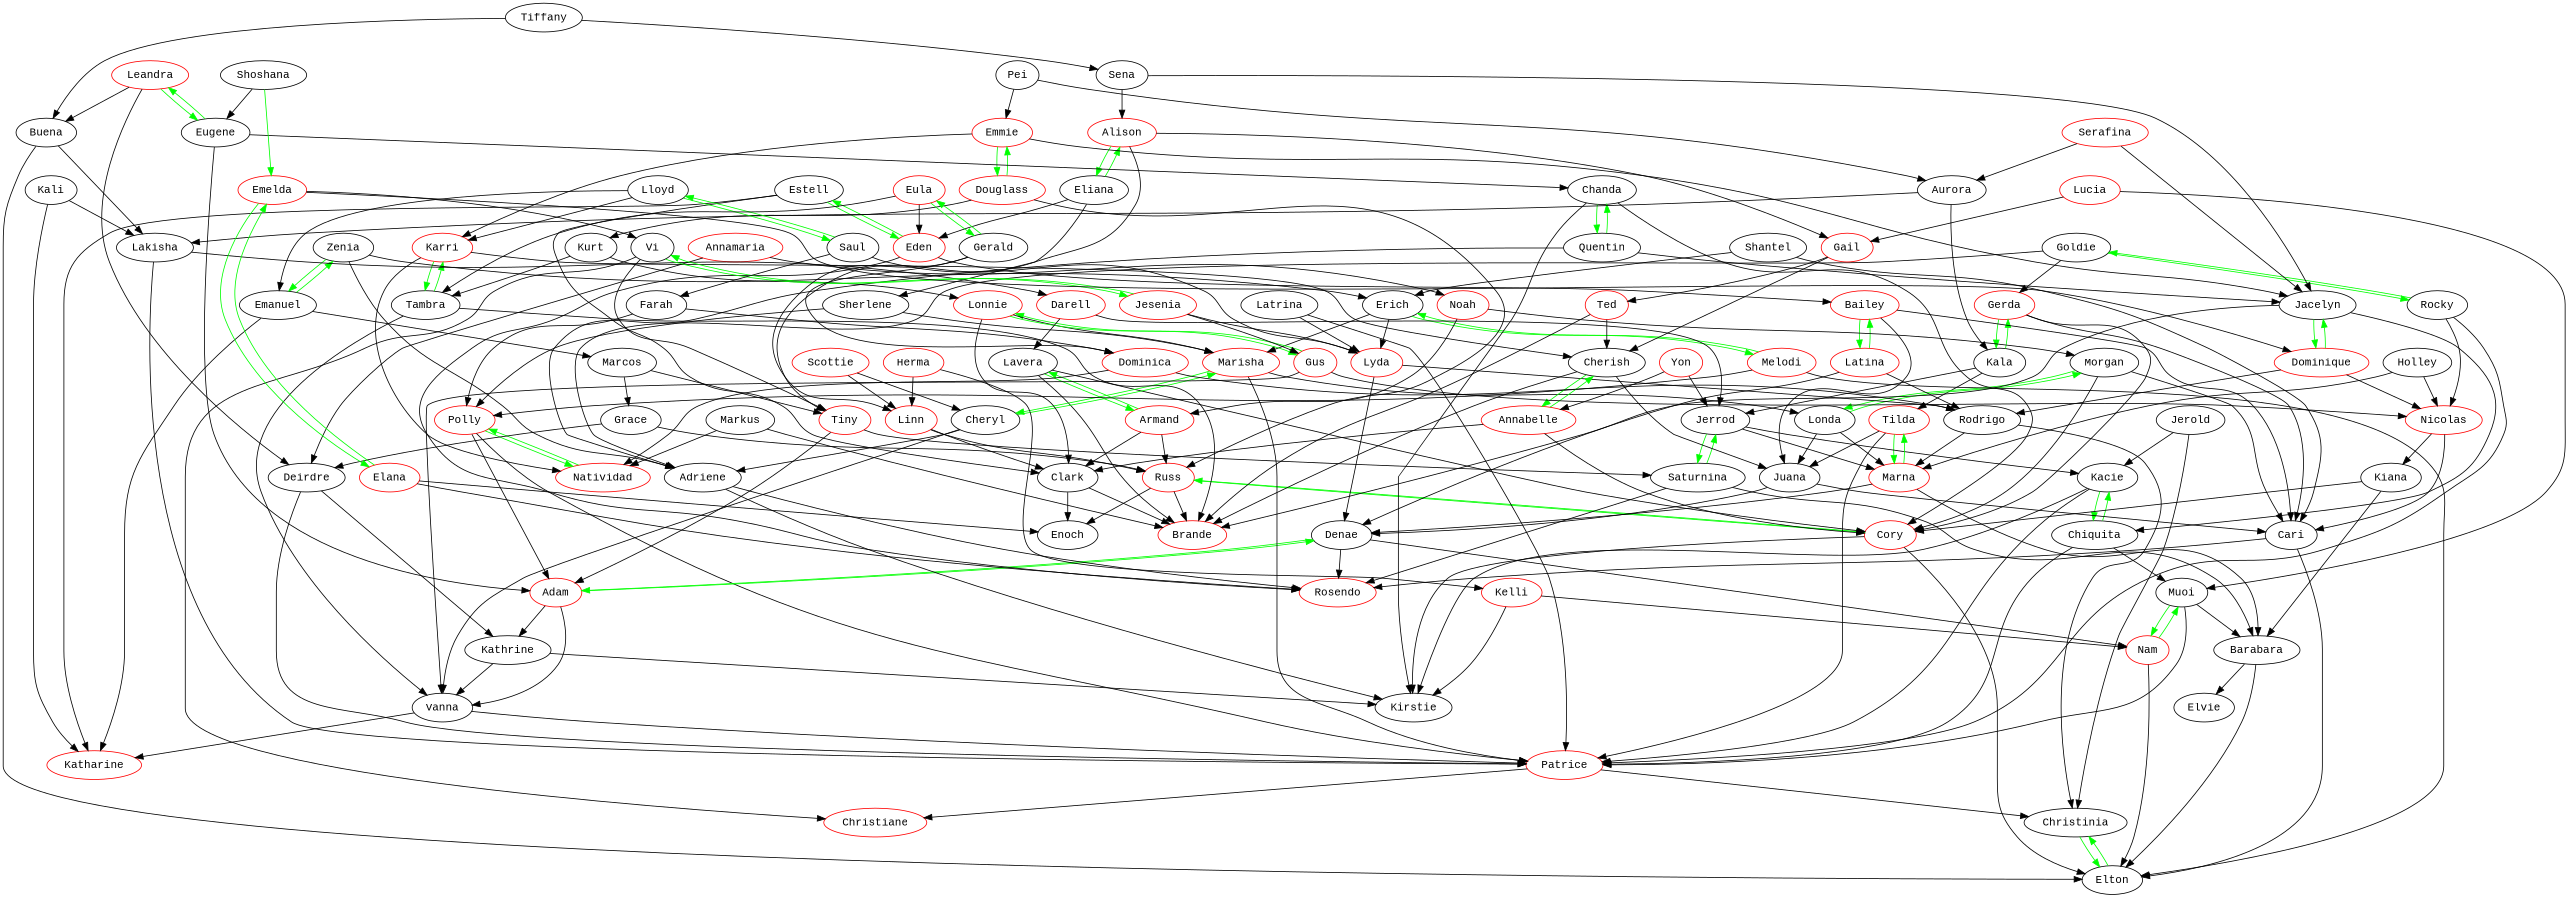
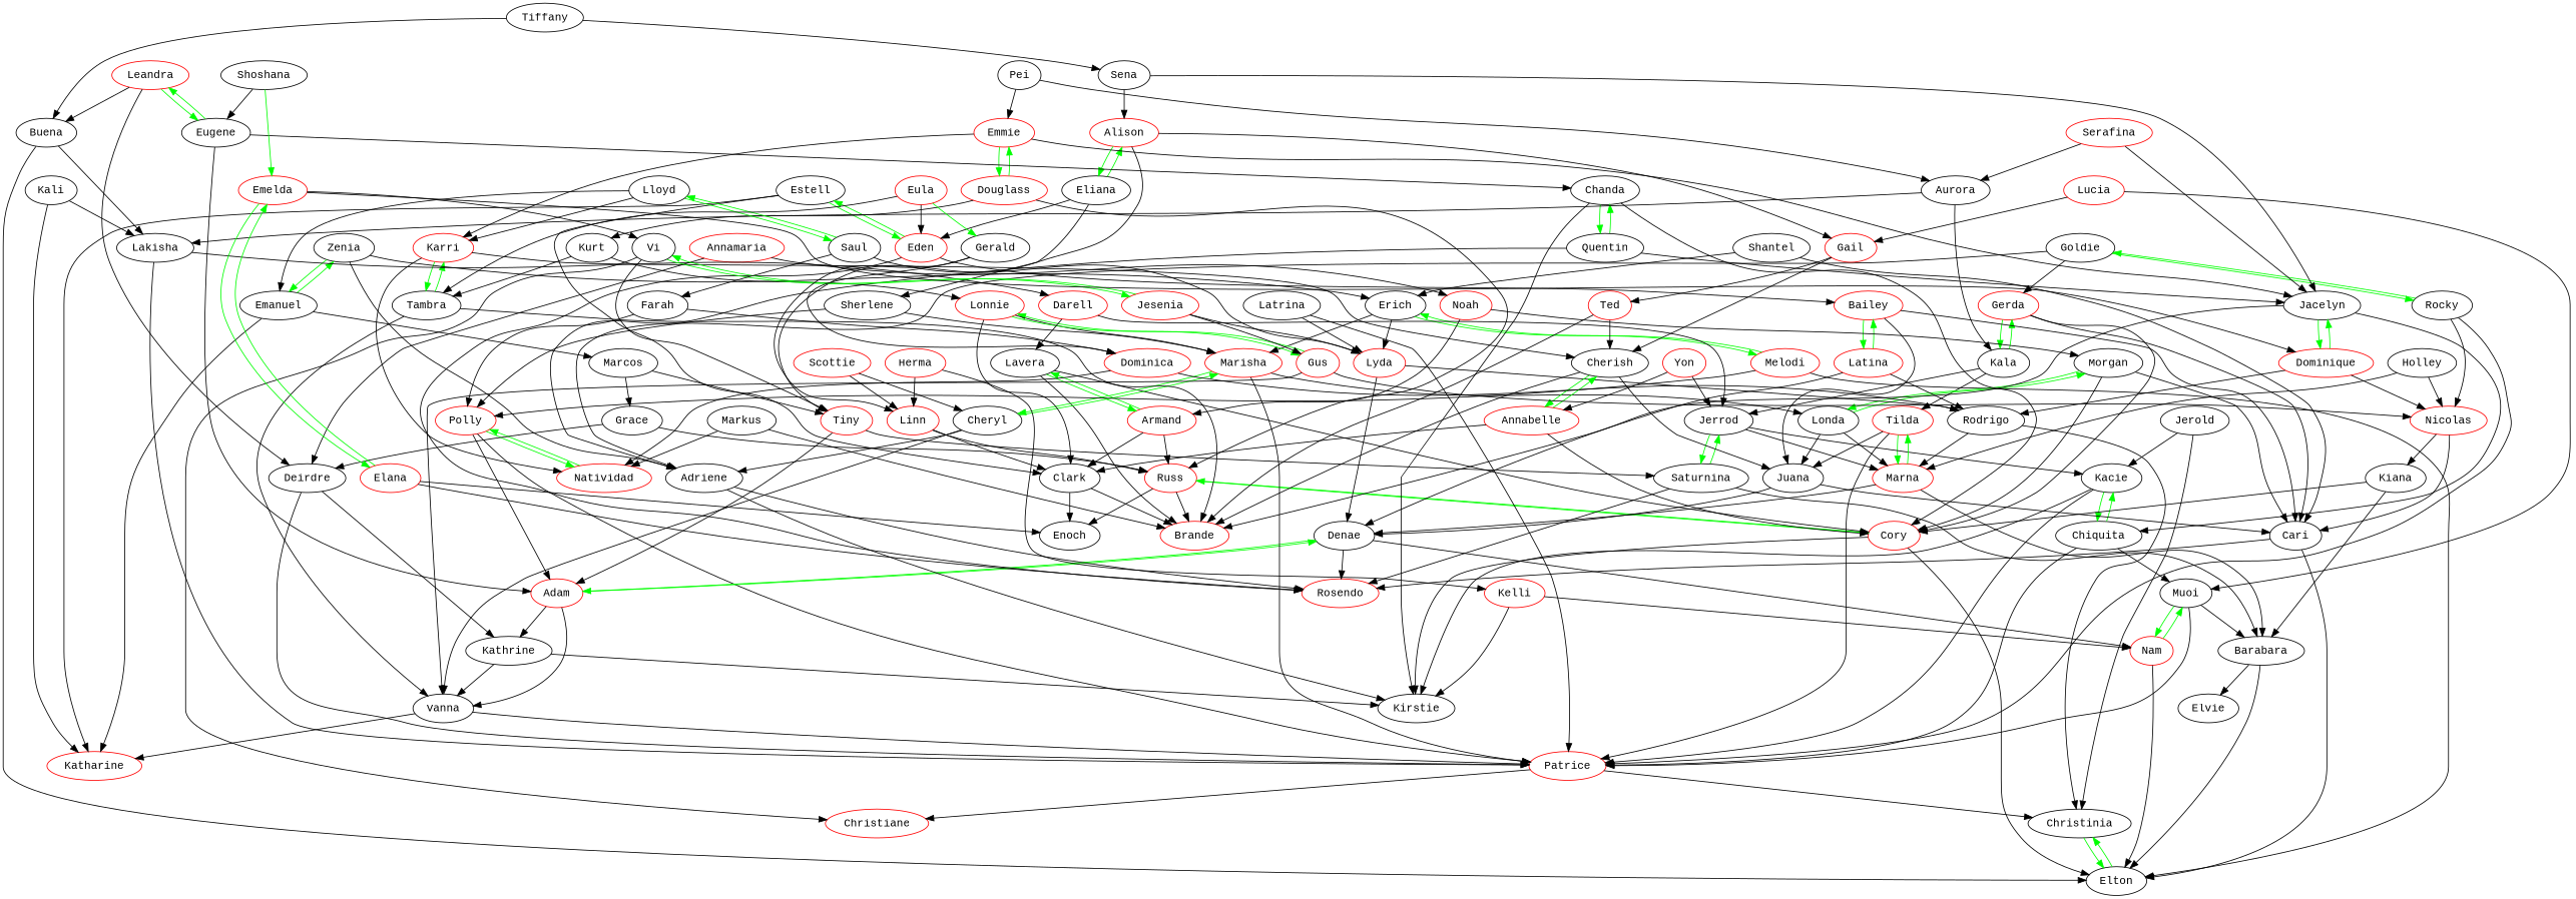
  digraph {
    fontname="Liberation Mono"
    rankdir=TB
    node [fontname="Liberation Mono"]
    edge [fontname="Liberation Mono"]
    Christiane [color=red]
    Rosendo [color=red]
    Brande [color=red]
    Christinia
    Elton
    Katharine [color=red]
    Natividad [color=red]
    Polly [color=red]
    Patrice [color=red]
    Adam [color=red]
    Vanna
    Kathrine
    Denae
    Barabara
    Elvie
    Cory [color=red]
    Kirstie
    Russ [color=red]
    Enoch
    Cari
    Muoi
    Nam [color=red]
    Clark
    Kacie
    Chiquita
    Armand [color=red]
    Lavera
    Juana
    Adriene
    Kiana
    Gerda [color=red]
    Kala
    Tilda [color=red]
    Jerrod
    Marna [color=red]
    Saturnina
    Cheryl
    Marisha [color=red]
    Londa
    Morgan
    Nicolas [color=red]
    Melodi [color=red]
    Erich
    Lyda [color=red]
    Rodrigo
    Kelli [color=red]
    Annabelle [color=red]
    Cherish
    Deirdre
    Jacelyn
    Dominique [color=red]
    Dominica [color=red]
    Karri [color=red]
    Tambra
    Rocky
    Goldie
    Gus [color=red]
    Lonnie [color=red]
    Latina [color=red]
    Bailey [color=red]
    Chanda
    Quentin
    Linn [color=red]
    Herma [color=red]
    Estell
    Eden [color=red]
    Farah
    Jerold
    Sherlene
    Zenia
    Emanuel
    Marcos
    Tiny [color=red]
    Grace
    Latrina
    Noah [color=red]
    Darell [color=red]
    Annamaria [color=red]
    Lakisha
    Kurt
    Ted [color=red]
    Gail [color=red]
    Holley
    Kali
    Aurora
    Eliana
    Alison [color=red]
    Shantel
    Vi
    Jesenia [color=red]
    Douglass [color=red]
    Emmie [color=red]
    Yon [color=red]
    Elana [color=red]
    Emelda [color=red]
    Buena
    Saul
    Lloyd
    Eula [color=red]
    Gerald
    Markus
    Sena
    Scottie [color=red]
    Eugene
    Leandra [color=red]
    Tiffany
    Pei
    Lucia [color=red]
    Serafina [color=red]
    Shoshana
    Christinia -> Elton [color=green]
    Elton -> Christinia [color=green]
    Natividad -> Polly [color=green]
    Polly -> Natividad [color=green]
    Polly -> Patrice
    Polly -> Adam
    Patrice -> Christiane
    Patrice -> Christinia
    Adam -> Vanna
    Adam -> Kathrine
    Adam -> Denae [color=green]
    Vanna -> Katharine
    Vanna -> Patrice
    Kathrine -> Vanna
    Kathrine -> Kirstie
    Denae -> Rosendo
    Denae -> Adam [color=green]
    Denae -> Nam
    Barabara -> Elton
    Barabara -> Elvie
    Cory -> Elton
    Cory -> Kirstie
    Cory -> Russ [color=green]
    Russ -> Brande
    Russ -> Cory [color=green]
    Russ -> Enoch
    Cari -> Rosendo
    Cari -> Elton
    Muoi -> Patrice
    Muoi -> Barabara
    Muoi -> Nam [color=green]
    Nam -> Elton
    Nam -> Muoi [color=green]
    Clark -> Brande
    Clark -> Enoch
    Kacie -> Patrice
    Kacie -> Kirstie
    Kacie -> Chiquita [color=green]
    Chiquita -> Patrice
    Chiquita -> Muoi
    Chiquita -> Kacie [color=green]
    Armand -> Russ
    Armand -> Clark
    Armand -> Lavera [color=green]
    Lavera -> Brande
    Lavera -> Cory
    Lavera -> Armand [color=green]
    Juana -> Denae
    Juana -> Cari
    Adriene -> Rosendo
    Adriene -> Kirstie
    Kiana -> Barabara
    Kiana -> Cory
    Gerda -> Cory
    Gerda -> Cari
    Gerda -> Kala [color=green]
    Kala -> Gerda [color=green]
    Kala -> Tilda
    Kala -> Jerrod
    Tilda -> Patrice
    Tilda -> Juana
    Tilda -> Marna [color=green]
    Jerrod -> Kacie
    Jerrod -> Marna
    Jerrod -> Saturnina [color=green]
    Marna -> Denae
    Marna -> Barabara
    Marna -> Tilda [color=green]
    Saturnina -> Rosendo
    Saturnina -> Barabara
    Saturnina -> Jerrod [color=green]
    Cheryl -> Vanna
    Cheryl -> Adriene
    Cheryl -> Marisha [color=green]
    Marisha -> Patrice
    Marisha -> Cheryl [color=green]
    Marisha -> Londa
    Londa -> Juana
    Londa -> Marna
    Londa -> Morgan [color=green]
    Morgan -> Cory
    Morgan -> Cari
    Morgan -> Londa [color=green]
    Nicolas -> Cari
    Nicolas -> Kiana
    Melodi -> Elton
    Melodi -> Polly
    Melodi -> Erich [color=green]
    Erich -> Marisha
    Erich -> Melodi [color=green]
    Erich -> Lyda
    Lyda -> Denae
    Lyda -> Rodrigo
    Rodrigo -> Christinia
    Rodrigo -> Marna
    Kelli -> Kirstie
    Kelli -> Nam
    Annabelle -> Cory
    Annabelle -> Clark
    Annabelle -> Cherish [color=green]
    Cherish -> Brande
    Cherish -> Juana
    Cherish -> Annabelle [color=green]
    Deirdre -> Patrice
    Deirdre -> Kathrine
    Jacelyn -> Brande
    Jacelyn -> Chiquita
    Jacelyn -> Dominique [color=green]
    Dominique -> Nicolas
    Dominique -> Rodrigo
    Dominique -> Jacelyn [color=green]
    Dominica -> Natividad
    Dominica -> Rodrigo
    Karri -> Natividad
    Karri -> Cherish
    Karri -> Tambra [color=green]
    Tambra -> Brande
    Tambra -> Vanna
    Tambra -> Karri [color=green]
    Rocky -> Patrice
    Rocky -> Nicolas
    Rocky -> Goldie [color=green]
    Goldie -> Adriene
    Goldie -> Gerda
    Goldie -> Rocky [color=green]
    Gus -> Vanna
    Gus -> Nicolas
    Gus -> Lonnie [color=green]
    Lonnie -> Clark
    Lonnie -> Marisha
    Lonnie -> Gus [color=green]
    Latina -> Denae
    Latina -> Rodrigo
    Latina -> Bailey [color=green]
    Bailey -> Cari
    Bailey -> Juana
    Bailey -> Latina [color=green]
    Chanda -> Cory
    Chanda -> Kirstie
    Chanda -> Quentin [color=green]
    Quentin -> Adriene
    Quentin -> Jacelyn
    Quentin -> Chanda [color=green]
    Linn -> Russ
    Linn -> Clark
    Herma -> Kelli
    Herma -> Linn
    Estell -> Katharine
    Estell -> Clark
    Estell -> Eden [color=green]
    Eden -> Rosendo
    Eden -> Bailey
    Eden -> Estell [color=green]
    Farah -> Polly
    Farah -> Dominica
    Jerold -> Christinia
    Jerold -> Kacie
    Sherlene -> Polly
    Sherlene -> Marisha
    Zenia -> Adriene
    Zenia -> Erich
    Zenia -> Emanuel [color=green]
    Emanuel -> Katharine
    Emanuel -> Zenia [color=green]
    Emanuel -> Marcos
    Marcos -> Tiny
    Marcos -> Grace
    Tiny -> Adam
    Tiny -> Saturnina
    Grace -> Russ
    Grace -> Deirdre
    Latrina -> Patrice
    Latrina -> Lyda
    Noah -> Armand
    Noah -> Morgan
    Darell -> Lavera
    Darell -> Jerrod
    Annamaria -> Deirdre
    Annamaria -> Noah
    Lakisha -> Patrice
    Lakisha -> Darell
    Kurt -> Tambra
    Kurt -> Lonnie
    Ted -> Brande
    Ted -> Cherish
    Gail -> Cherish
    Gail -> Ted
    Holley -> Marna
    Holley -> Nicolas
    Kali -> Katharine
    Kali -> Lakisha
    Aurora -> Kala
    Aurora -> Lakisha
    Eliana -> Eden
    Eliana -> Sherlene
    Eliana -> Alison [color=green]
    Alison -> Tiny
    Alison -> Gail
    Alison -> Eliana [color=green]
    Shantel -> Cari
    Shantel -> Erich
    Vi -> Christiane
    Vi -> Tiny
    Vi -> Jesenia [color=green]
    Jesenia -> Lyda
    Jesenia -> Gus
    Jesenia -> Vi [color=green]
    Douglass -> Russ
    Douglass -> Kurt
    Douglass -> Emmie [color=green]
    Emmie -> Jacelyn
    Emmie -> Karri
    Emmie -> Douglass [color=green]
    Yon -> Jerrod
    Yon -> Annabelle
    Elana -> Rosendo
    Elana -> Enoch
    Elana -> Emelda [color=green]
    Emelda -> Dominique
    Emelda -> Vi
    Emelda -> Elana [color=green]
    Buena -> Elton
    Buena -> Lakisha
    Saul -> Lyda
    Saul -> Farah
    Saul -> Lloyd [color=green]
    Lloyd -> Karri
    Lloyd -> Emanuel
    Lloyd -> Saul [color=green]
    Eula -> Tambra
    Eula -> Eden
    Eula -> Gerald [color=green]
    Gerald -> Dominica
    Gerald -> Linn
-   Gerald -> Eula [color=green]
    Markus -> Brande
    Markus -> Natividad
    Sena -> Jacelyn
    Sena -> Alison
    Scottie -> Cheryl
    Scottie -> Linn
    Eugene -> Adam
    Eugene -> Chanda
    Eugene -> Leandra [color=green]
    Leandra -> Deirdre
    Leandra -> Buena
    Leandra -> Eugene [color=green]
    Tiffany -> Buena
    Tiffany -> Sena
    Pei -> Aurora
    Pei -> Emmie
    Lucia -> Muoi
    Lucia -> Gail
    Serafina -> Jacelyn
    Serafina -> Aurora
    Shoshana -> Emelda [color=green]
    Shoshana -> Eugene
  }
